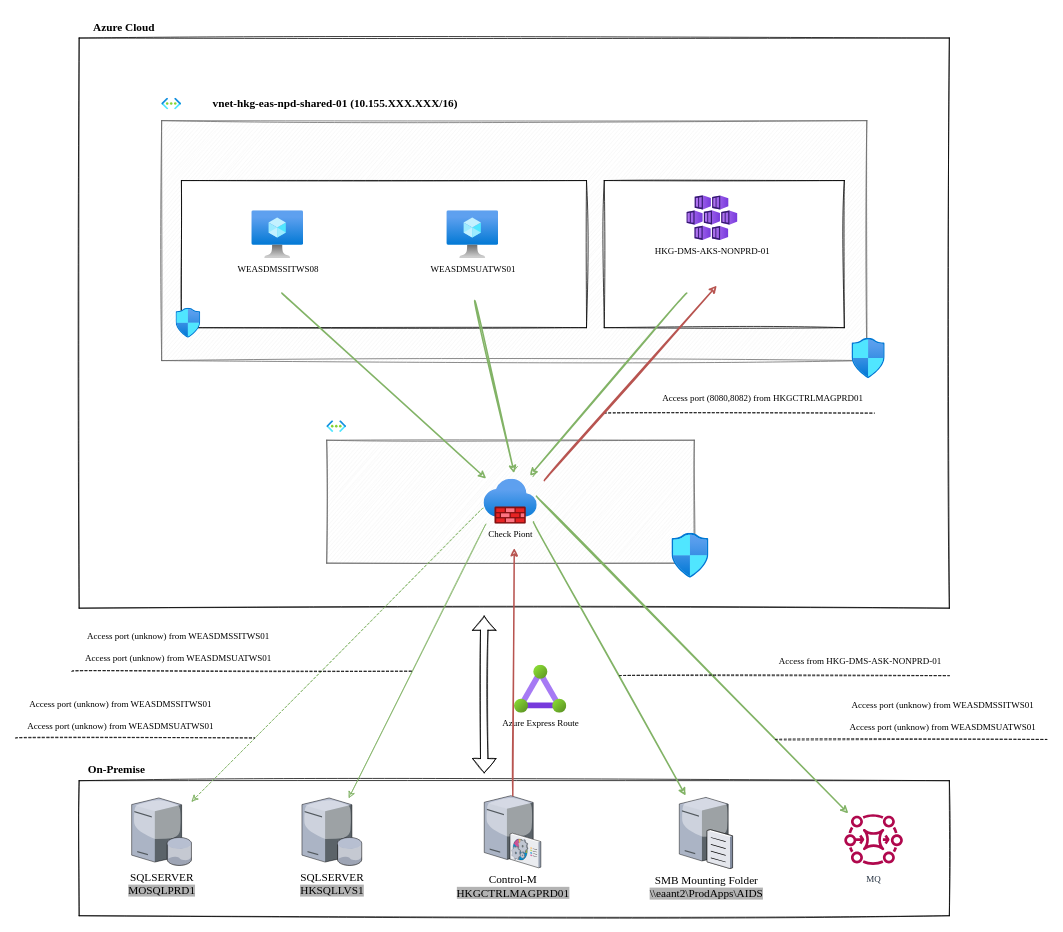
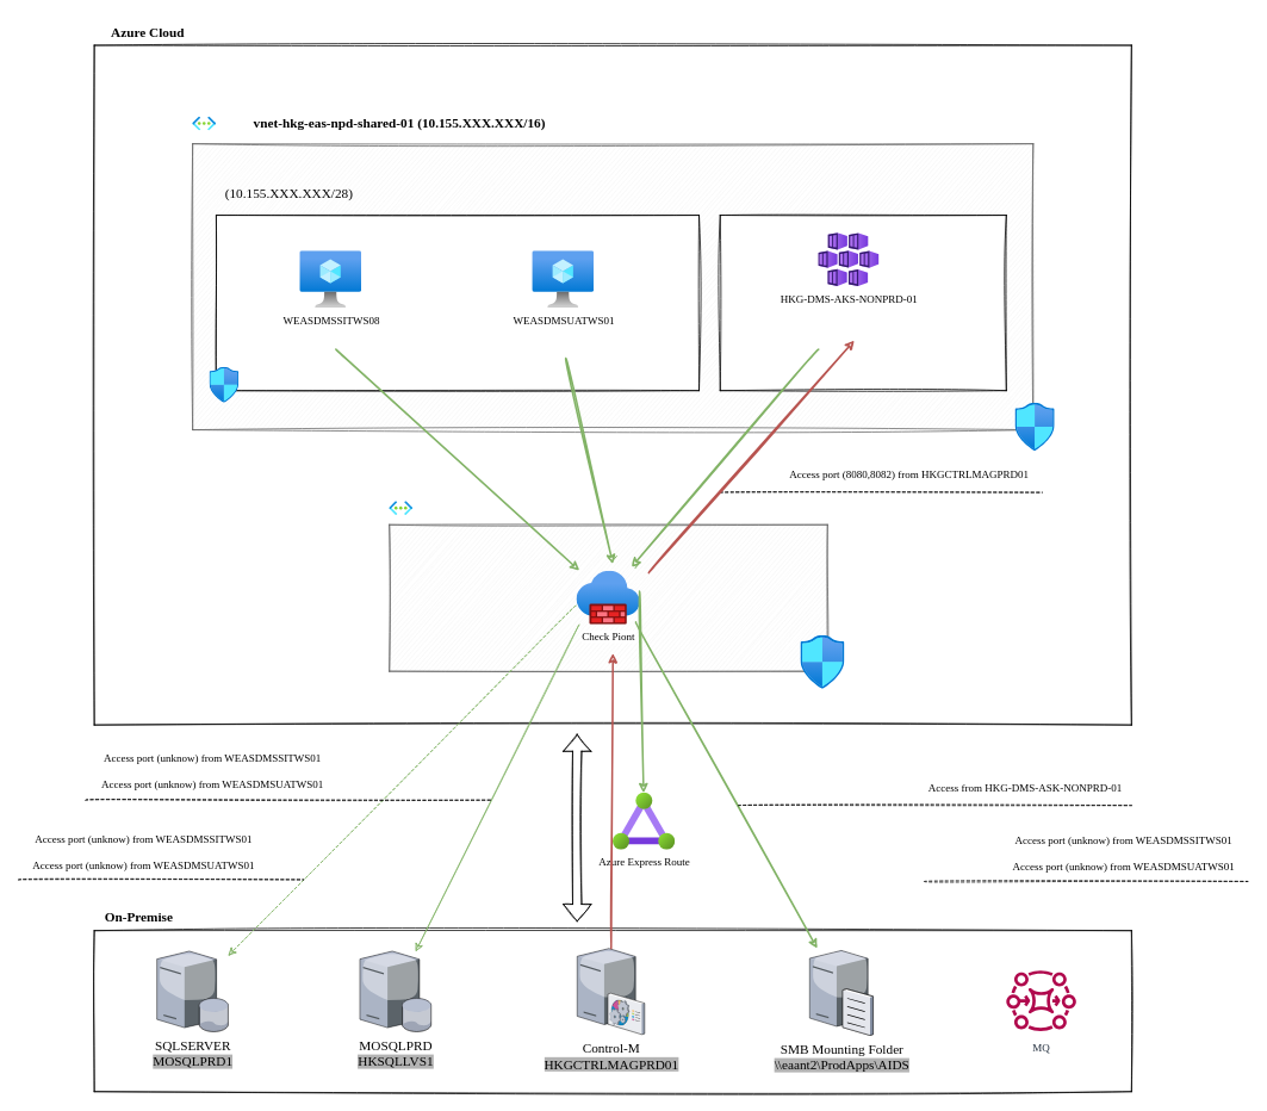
  <mxCell id="0" />
  <mxCell id="1" parent="0" />
  <mxCell id="2" value="" style="rounded=0;whiteSpace=wrap;html=1;sketch=1;fontFamily=Comic Sans MS;" vertex="1" parent="1"><mxGeometry x="105" y="50" width="1160" height="760" as="geometry" /></mxCell>
  <mxCell id="3" value="Azure Cloud" style="text;html=1;strokeColor=none;fillColor=none;align=center;verticalAlign=middle;whiteSpace=wrap;rounded=0;sketch=1;fontSize=15;fontStyle=1;fontFamily=Comic Sans MS;" vertex="1" parent="1"><mxGeometry x="105" y="20" width="120" height="30" as="geometry" /></mxCell>
  <mxCell id="4" value="Azure Express Route" style="aspect=fixed;html=1;points=[];align=center;image;fontSize=12;image=img/lib/azure2/networking/ExpressRoute_Circuits.svg;sketch=1;fontFamily=Comic Sans MS;" vertex="1" parent="1"><mxGeometry x="685" y="886" width="70" height="64" as="geometry" /></mxCell>
  <mxCell id="5" value="" style="group" vertex="1" connectable="0" parent="1"><mxGeometry x="435" y="560" width="490" height="190" as="geometry" /></mxCell>
  <mxCell id="6" value="" style="rounded=0;whiteSpace=wrap;html=1;sketch=1;fillColor=#f5f5f5;fontColor=#333333;strokeColor=#666666;fontFamily=Comic Sans MS;" vertex="1" parent="5"><mxGeometry y="26.12" width="490" height="163.88" as="geometry" /></mxCell>
  <mxCell id="7" value="" style="aspect=fixed;html=1;points=[];align=center;image;fontSize=12;image=img/lib/azure2/networking/Virtual_Networks.svg;sketch=1;rounded=0;fontFamily=Comic Sans MS;" vertex="1" parent="5"><mxGeometry width="26.341" height="15.727" as="geometry" /></mxCell>
  <mxCell id="8" value="Check Piont" style="aspect=fixed;html=1;points=[];align=center;image;fontSize=12;image=img/lib/azure2/networking/Firewalls.svg;sketch=1;fontFamily=Comic Sans MS;" vertex="1" parent="5"><mxGeometry x="209.5" y="78.06" width="71" height="60" as="geometry" /></mxCell>
  <mxCell id="9" value="" style="rounded=0;whiteSpace=wrap;html=1;sketch=1;fontFamily=Comic Sans MS;" vertex="1" parent="1"><mxGeometry x="105" y="1040" width="1160" height="180" as="geometry" /></mxCell>
  <mxCell id="10" value="On-Premise" style="text;html=1;strokeColor=none;fillColor=none;align=center;verticalAlign=middle;whiteSpace=wrap;rounded=0;sketch=1;fontFamily=Comic Sans MS;fontSize=15;fontStyle=1" vertex="1" parent="1"><mxGeometry x="105" y="1009" width="100" height="30" as="geometry" /></mxCell>
  <mxCell id="11" value="SQLSERVER&lt;br&gt;&lt;span style=&quot;background-color: rgb(179, 179, 179);&quot;&gt;MOSQLPRD1&lt;/span&gt;" style="verticalLabelPosition=bottom;sketch=0;aspect=fixed;html=1;verticalAlign=top;strokeColor=none;align=center;outlineConnect=0;shape=mxgraph.citrix.database_server;fontFamily=Comic Sans MS;fontSize=15;" vertex="1" parent="1"><mxGeometry x="175" y="1063" width="80" height="90" as="geometry" /></mxCell>
- <mxCell id="12" value="SQLSERVER&lt;br&gt;&lt;span style=&quot;background-color: rgb(179, 179, 179);&quot;&gt;HKSQLLVS1&lt;/span&gt;" style="verticalLabelPosition=bottom;sketch=0;aspect=fixed;html=1;verticalAlign=top;strokeColor=none;align=center;outlineConnect=0;shape=mxgraph.citrix.database_server;fontFamily=Comic Sans MS;fontSize=15;" vertex="1" parent="1"><mxGeometry x="402" y="1063" width="80" height="90" as="geometry" /></mxCell>
+ <mxCell id="12" value="MOSQLPRD&lt;br&gt;&lt;span style=&quot;background-color: rgb(179, 179, 179);&quot;&gt;HKSQLLVS1&lt;/span&gt;" style="verticalLabelPosition=bottom;sketch=0;aspect=fixed;html=1;verticalAlign=top;strokeColor=none;align=center;outlineConnect=0;shape=mxgraph.citrix.database_server;fontFamily=Comic Sans MS;fontSize=15;" vertex="1" parent="1"><mxGeometry x="402" y="1063" width="80" height="90" as="geometry" /></mxCell>
  <mxCell id="13" value="Control-M&lt;br&gt;&lt;span style=&quot;background-color: rgb(179, 179, 179);&quot;&gt;HKGCTRLMAGPRD01&lt;/span&gt;" style="verticalLabelPosition=bottom;sketch=0;aspect=fixed;html=1;verticalAlign=top;strokeColor=none;align=center;outlineConnect=0;shape=mxgraph.citrix.command_center;fontFamily=Comic Sans MS;fontSize=15;" vertex="1" parent="1"><mxGeometry x="645" y="1060" width="75.5" height="96" as="geometry" /></mxCell>
  <mxCell id="14" value="SMB Mounting Folder&lt;br&gt;&lt;span style=&quot;background-color: rgb(179, 179, 179);&quot;&gt;\\eaant2\ProdApps\AIDS&lt;/span&gt;" style="verticalLabelPosition=bottom;sketch=0;aspect=fixed;html=1;verticalAlign=top;strokeColor=none;align=center;outlineConnect=0;shape=mxgraph.citrix.file_server;fontFamily=Comic Sans MS;fontSize=15;" vertex="1" parent="1"><mxGeometry x="905" y="1060" width="71" height="97" as="geometry" /></mxCell>
  <mxCell id="15" value="MQ" style="sketch=0;outlineConnect=0;fontColor=#232F3E;gradientColor=none;fillColor=#B0084D;strokeColor=none;dashed=0;verticalLabelPosition=bottom;verticalAlign=top;align=center;html=1;fontSize=12;fontStyle=0;aspect=fixed;pointerEvents=1;shape=mxgraph.aws4.mq_broker;fontFamily=Comic Sans MS;" vertex="1" parent="1"><mxGeometry x="1125" y="1079" width="78" height="78" as="geometry" /></mxCell>
  <mxCell id="16" value="" style="endArrow=classic;html=1;sketch=1;fontFamily=Comic Sans MS;fontSize=15;curved=1;exitX=0.041;exitY=0.989;exitDx=0;exitDy=0;exitPerimeter=0;fillColor=#d5e8d4;strokeColor=#82b366;" edge="1" parent="1" source="8" target="12"><mxGeometry width="50" height="50" relative="1" as="geometry"><mxPoint x="345" y="740" as="sourcePoint" /><mxPoint x="395" y="690" as="targetPoint" /></mxGeometry></mxCell>
  <mxCell id="17" value="Access port (unknow) from WEASDMSSITWS01&lt;br&gt;&lt;br&gt;Access port (unknow) from WEASDMSUATWS01" style="edgeLabel;html=1;align=center;verticalAlign=middle;resizable=0;points=[];fontSize=12;fontFamily=Comic Sans MS;labelBackgroundColor=default;labelBorderColor=none;" vertex="1" connectable="0" parent="16"><mxGeometry x="-0.061" y="3" relative="1" as="geometry"><mxPoint x="-328" y="-9" as="offset" /></mxGeometry></mxCell>
  <mxCell id="18" value="" style="endArrow=classic;html=1;sketch=1;fontFamily=Comic Sans MS;fontSize=15;curved=1;exitX=-0.015;exitY=0.642;exitDx=0;exitDy=0;exitPerimeter=0;fillColor=#d5e8d4;strokeColor=#82b366;dashed=1;" edge="1" parent="1" source="8" target="11"><mxGeometry width="50" height="50" relative="1" as="geometry"><mxPoint x="405" y="920" as="sourcePoint" /><mxPoint x="455" y="870" as="targetPoint" /></mxGeometry></mxCell>
  <mxCell id="19" value="Access port (unknow) from WEASDMSSITWS01&lt;br&gt;&lt;br&gt;Access port (unknow) from WEASDMSUATWS01" style="edgeLabel;html=1;align=center;verticalAlign=middle;resizable=0;points=[];fontSize=12;fontFamily=Comic Sans MS;horizontal=1;labelPosition=center;verticalLabelPosition=middle;" vertex="1" connectable="0" parent="18"><mxGeometry x="0.088" y="-1" relative="1" as="geometry"><mxPoint x="-272" y="63" as="offset" /></mxGeometry></mxCell>
  <mxCell id="20" value="" style="endArrow=classic;html=1;sketch=1;fontFamily=Comic Sans MS;fontSize=15;curved=1;exitX=0.931;exitY=0.949;exitDx=0;exitDy=0;exitPerimeter=0;fillColor=#d5e8d4;strokeColor=#82b366;strokeWidth=2;" edge="1" parent="1" source="8" target="14"><mxGeometry width="50" height="50" relative="1" as="geometry"><mxPoint x="915" y="910" as="sourcePoint" /><mxPoint x="965" y="860" as="targetPoint" /></mxGeometry></mxCell>
- <mxCell id="21" value="" style="endArrow=classic;html=1;sketch=1;fontFamily=Comic Sans MS;fontSize=15;curved=1;exitX=0.987;exitY=0.376;exitDx=0;exitDy=0;exitPerimeter=0;fillColor=#d5e8d4;strokeColor=#82b366;strokeWidth=2;" edge="1" parent="1" source="8" target="15"><mxGeometry width="50" height="50" relative="1" as="geometry"><mxPoint x="1045" y="700" as="sourcePoint" /><mxPoint x="1095" y="650" as="targetPoint" /></mxGeometry></mxCell>
+ <mxCell id="21" value="" style="endArrow=classic;html=1;sketch=1;fontFamily=Comic Sans MS;fontSize=15;curved=1;exitX=0.987;exitY=0.376;exitDx=0;exitDy=0;exitPerimeter=0;fillColor=#d5e8d4;strokeColor=#82b366;strokeWidth=2;" edge="1" parent="1" source="8" target="4"><mxGeometry width="50" height="50" relative="1" as="geometry"><mxPoint x="1045" y="700" as="sourcePoint" /><mxPoint x="1095" y="650" as="targetPoint" /></mxGeometry></mxCell>
  <mxCell id="22" value="" style="rounded=0;whiteSpace=wrap;html=1;sketch=1;fillColor=#f5f5f5;fontColor=#333333;strokeColor=#666666;fontFamily=Comic Sans MS;" vertex="1" parent="1"><mxGeometry x="215" y="160.12" width="940" height="319.88" as="geometry" /></mxCell>
  <mxCell id="23" value="" style="aspect=fixed;html=1;points=[];align=center;image;fontSize=12;image=img/lib/azure2/networking/Virtual_Networks.svg;sketch=1;rounded=0;fontFamily=Comic Sans MS;" vertex="1" parent="1"><mxGeometry x="215" y="130" width="26.341" height="15.727" as="geometry" /></mxCell>
  <mxCell id="24" value="&lt;b&gt;&lt;span&gt;vnet-hkg-eas-npd-shared-01 (10.155.XXX.XXX/16)&lt;/span&gt;&lt;/b&gt;" style="text;html=1;strokeColor=none;fillColor=none;align=center;verticalAlign=middle;whiteSpace=wrap;rounded=0;sketch=1;fontFamily=Comic Sans MS;fontSize=15;" vertex="1" parent="1"><mxGeometry x="228" y="120.86" width="437" height="30" as="geometry" /></mxCell>
  <mxCell id="25" value="" style="endArrow=none;html=1;sketch=1;fontFamily=Comic Sans MS;fontSize=12;curved=1;dashed=1;" edge="1" parent="1"><mxGeometry width="50" height="50" relative="1" as="geometry"><mxPoint x="95" y="894" as="sourcePoint" /><mxPoint x="549" y="894" as="targetPoint" /></mxGeometry></mxCell>
  <mxCell id="26" value="" style="endArrow=none;html=1;sketch=1;fontFamily=Comic Sans MS;fontSize=12;curved=1;dashed=1;" edge="1" parent="1"><mxGeometry width="50" height="50" relative="1" as="geometry"><mxPoint x="20" y="983" as="sourcePoint" /><mxPoint x="339" y="983" as="targetPoint" /></mxGeometry></mxCell>
  <mxCell id="27" value="" style="shape=flexArrow;endArrow=classic;startArrow=classic;html=1;sketch=1;fontFamily=Comic Sans MS;fontSize=15;curved=1;" edge="1" parent="1"><mxGeometry width="100" height="100" relative="1" as="geometry"><mxPoint x="645" y="1030" as="sourcePoint" /><mxPoint x="645" y="820" as="targetPoint" /></mxGeometry></mxCell>
  <mxCell id="28" value="" style="endArrow=none;html=1;sketch=1;fontFamily=Comic Sans MS;fontSize=12;curved=1;dashed=1;" edge="1" parent="1"><mxGeometry width="50" height="50" relative="1" as="geometry"><mxPoint x="825" y="900" as="sourcePoint" /><mxPoint x="1265" y="900" as="targetPoint" /></mxGeometry></mxCell>
  <mxCell id="29" value="Access port (unknow) from WEASDMSSITWS01&lt;br&gt;&lt;br&gt;Access port (unknow) from WEASDMSUATWS01" style="edgeLabel;html=1;align=center;verticalAlign=middle;resizable=0;points=[];fontSize=12;fontFamily=Comic Sans MS;labelBackgroundColor=default;labelBorderColor=none;" vertex="1" connectable="0" parent="1"><mxGeometry x="1255.002" y="953.004" as="geometry" /></mxCell>
  <mxCell id="30" value="" style="endArrow=none;html=1;sketch=1;fontFamily=Comic Sans MS;fontSize=12;curved=1;dashed=1;" edge="1" parent="1"><mxGeometry width="50" height="50" relative="1" as="geometry"><mxPoint x="1033" y="985" as="sourcePoint" /><mxPoint x="1395" y="985" as="targetPoint" /></mxGeometry></mxCell>
  <mxCell id="31" value="Access from HKG-DMS-ASK-NONPRD-01" style="edgeLabel;html=1;align=center;verticalAlign=middle;resizable=0;points=[];fontSize=12;fontFamily=Comic Sans MS;labelBackgroundColor=default;labelBorderColor=none;" vertex="1" connectable="0" parent="1"><mxGeometry x="1145.002" y="880.004" as="geometry" /></mxCell>
  <mxCell id="32" value="" style="endArrow=classic;html=1;sketch=1;fontFamily=Comic Sans MS;fontSize=12;curved=1;fillColor=#f8cecc;strokeColor=#b85450;strokeWidth=2;" edge="1" parent="1" source="13"><mxGeometry width="50" height="50" relative="1" as="geometry"><mxPoint x="625" y="970" as="sourcePoint" /><mxPoint x="685" y="730" as="targetPoint" /></mxGeometry></mxCell>
  <mxCell id="33" value="" style="endArrow=none;html=1;sketch=1;fontFamily=Comic Sans MS;fontSize=12;curved=1;dashed=1;" edge="1" parent="1"><mxGeometry width="50" height="50" relative="1" as="geometry"><mxPoint x="805" y="550" as="sourcePoint" /><mxPoint x="1165" y="550" as="targetPoint" /></mxGeometry></mxCell>
  <mxCell id="34" value="Access port (8080,8082) from HKGCTRLMAGPRD01" style="edgeLabel;html=1;align=center;verticalAlign=middle;resizable=0;points=[];fontSize=12;fontFamily=Comic Sans MS;labelBackgroundColor=default;labelBorderColor=none;" vertex="1" connectable="0" parent="1"><mxGeometry x="1128.002" y="900.004" as="geometry"><mxPoint x="-113" y="-371" as="offset" /></mxGeometry></mxCell>
  <mxCell id="35" value="" style="aspect=fixed;html=1;points=[];align=center;image;fontSize=12;image=img/lib/azure2/networking/Network_Security_Groups.svg;labelBackgroundColor=#B3B3B3;labelBorderColor=none;sketch=1;fontFamily=Comic Sans MS;" vertex="1" parent="1"><mxGeometry x="1135" y="450" width="44.37" height="53.88" as="geometry" /></mxCell>
  <mxCell id="36" value="" style="aspect=fixed;html=1;points=[];align=center;image;fontSize=12;image=img/lib/azure2/networking/Network_Security_Groups.svg;labelBackgroundColor=#B3B3B3;labelBorderColor=none;sketch=1;fontFamily=Comic Sans MS;" vertex="1" parent="1"><mxGeometry x="895" y="710" width="49.42" height="60" as="geometry" /></mxCell>
  <mxCell id="37" value="" style="rounded=0;whiteSpace=wrap;html=1;sketch=1;fontFamily=Comic Sans MS;" vertex="1" parent="1"><mxGeometry x="805" y="240" width="320" height="196.12" as="geometry" /></mxCell>
  <mxCell id="38" value="" style="rounded=0;whiteSpace=wrap;html=1;sketch=1;fontFamily=Comic Sans MS;" vertex="1" parent="1"><mxGeometry x="241.34" y="240" width="540" height="196.12" as="geometry" /></mxCell>
  <mxCell id="39" value="WEASDMSSITWS08" style="aspect=fixed;html=1;points=[];align=center;image;fontSize=12;image=img/lib/azure2/compute/Virtual_Machine.svg;sketch=1;fontFamily=Comic Sans MS;" vertex="1" parent="1"><mxGeometry x="335" y="280" width="69" height="64" as="geometry" /></mxCell>
  <mxCell id="40" value="HKG-DMS-AKS-NONPRD-01" style="aspect=fixed;html=1;points=[];align=center;image;fontSize=12;image=img/lib/azure2/compute/Kubernetes_Services.svg;sketch=1;fontFamily=Comic Sans MS;" vertex="1" parent="1"><mxGeometry x="915" y="260" width="68" height="60" as="geometry" /></mxCell>
  <mxCell id="41" value="WEASDMSUATWS01" style="aspect=fixed;html=1;points=[];align=center;image;fontSize=12;image=img/lib/azure2/compute/Virtual_Machine.svg;sketch=1;fontFamily=Comic Sans MS;" vertex="1" parent="1"><mxGeometry x="595" y="280" width="69" height="64" as="geometry" /></mxCell>
  <mxCell id="42" value="" style="aspect=fixed;html=1;points=[];align=center;image;fontSize=12;image=img/lib/azure2/networking/Network_Security_Groups.svg;labelBackgroundColor=#B3B3B3;labelBorderColor=none;sketch=1;fontFamily=Comic Sans MS;" vertex="1" parent="1"><mxGeometry x="234" y="410" width="32.94" height="40" as="geometry" /></mxCell>
  <mxCell id="43" value="" style="endArrow=classic;html=1;sketch=1;fontFamily=Comic Sans MS;fontSize=15;curved=1;entryX=0.863;entryY=-0.078;entryDx=0;entryDy=0;entryPerimeter=0;fillColor=#d5e8d4;strokeColor=#82b366;strokeWidth=2;" edge="1" parent="1" target="8"><mxGeometry width="50" height="50" relative="1" as="geometry"><mxPoint x="915" y="390" as="sourcePoint" /><mxPoint x="945" y="470" as="targetPoint" /></mxGeometry></mxCell>
  <mxCell id="44" value="" style="endArrow=classic;html=1;sketch=1;fontFamily=Comic Sans MS;fontSize=12;curved=1;fillColor=#f8cecc;strokeColor=#b85450;strokeWidth=2;exitX=0.592;exitY=0.329;exitDx=0;exitDy=0;exitPerimeter=0;" edge="1" parent="1" source="6"><mxGeometry width="50" height="50" relative="1" as="geometry"><mxPoint x="735" y="630" as="sourcePoint" /><mxPoint x="955" y="380" as="targetPoint" /></mxGeometry></mxCell>
  <mxCell id="45" value="" style="endArrow=classic;html=1;sketch=1;fontFamily=Comic Sans MS;fontSize=15;curved=1;fillColor=#d5e8d4;strokeColor=#82b366;strokeWidth=2;exitX=0.724;exitY=0.816;exitDx=0;exitDy=0;exitPerimeter=0;" edge="1" parent="1" source="38"><mxGeometry width="50" height="50" relative="1" as="geometry"><mxPoint x="655" y="360" as="sourcePoint" /><mxPoint x="685" y="630" as="targetPoint" /></mxGeometry></mxCell>
  <mxCell id="46" value="" style="endArrow=classic;html=1;sketch=1;fontFamily=Comic Sans MS;fontSize=15;curved=1;entryX=0.041;entryY=-0.011;entryDx=0;entryDy=0;entryPerimeter=0;fillColor=#d5e8d4;strokeColor=#82b366;strokeWidth=2;exitX=0.248;exitY=0.765;exitDx=0;exitDy=0;exitPerimeter=0;" edge="1" parent="1" source="38" target="8"><mxGeometry width="50" height="50" relative="1" as="geometry"><mxPoint x="435" y="350" as="sourcePoint" /><mxPoint x="575" y="480" as="targetPoint" /></mxGeometry></mxCell>
+ <mxCell id="47" value="&lt;span&gt;(10.155.XXX.XXX/28)&lt;/span&gt;" style="text;html=1;strokeColor=none;fillColor=none;align=center;verticalAlign=middle;whiteSpace=wrap;rounded=0;sketch=1;fontFamily=Comic Sans MS;fontSize=15;fontStyle=0" vertex="1" parent="1"><mxGeometry x="241.34" y="200" width="163.66" height="30" as="geometry" /></mxCell>
